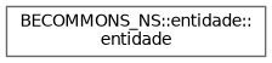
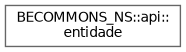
  digraph {
    rankdir=TB
-   n1 [color=grey40 fillcolor=white fontname=Helvetica fontsize=10 height=0.2 label="BECOMMONS_NS::entidade::\lentidade" shape=box style=filled width=0.4]
+   n1 [color=grey40 fillcolor=white fontname=Helvetica fontsize=10 height=0.2 label="BECOMMONS_NS::api::\lentidade" shape=box style=filled width=0.4]
  }
